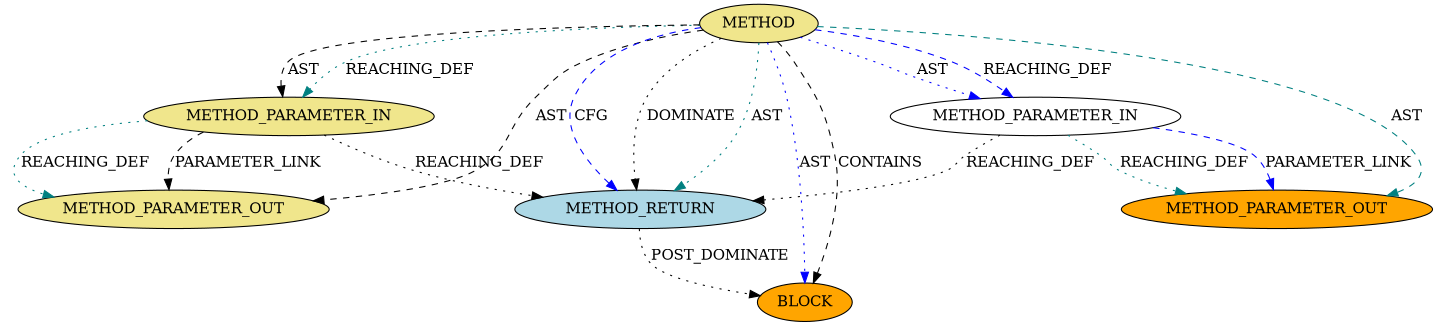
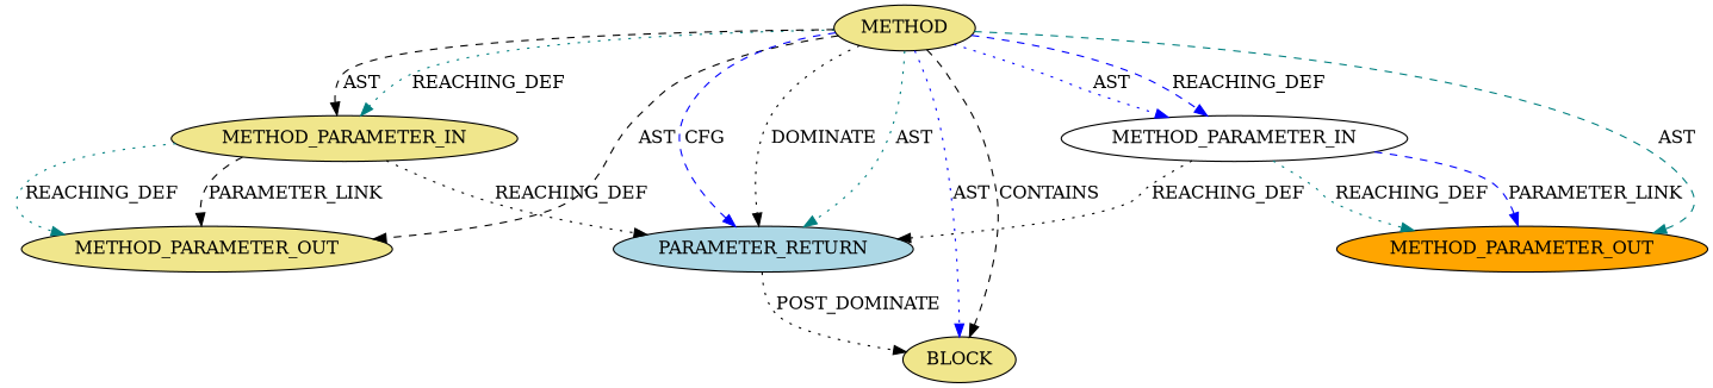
  digraph {
    node [CODE=p2 EVALUATION_STRATEGY=BY_VALUE IS_VARIADIC=false ORDER=2 TYPE_FULL_NAME=ANY fillcolor=khaki style=filled]
    edge [color=black style=dotted]
    n1 [INDEX=2 NAME=p2 label=METHOD_PARAMETER_IN]
    n2 [INDEX=2 NAME=p2 label=METHOD_PARAMETER_OUT]
-   n3 [CODE=RET fillcolor=lightblue label=METHOD_RETURN IS_VARIADIC=""]
-   n4 [ARGUMENT_INDEX=1 CODE="<empty>" ORDER=1 fillcolor=orange label=BLOCK EVALUATION_STRATEGY="" IS_VARIADIC=""]
+   n3 [CODE=RET fillcolor=lightblue label=PARAMETER_RETURN IS_VARIADIC=""]
+   n4 [ARGUMENT_INDEX=1 CODE="<empty>" ORDER=1 label=BLOCK EVALUATION_STRATEGY="" IS_VARIADIC=""]
    n5 [CODE=p1 INDEX=1 NAME=p1 ORDER=1 fillcolor=white label=METHOD_PARAMETER_IN]
    n6 [CODE=p1 INDEX=1 NAME=p1 ORDER=1 fillcolor=orange label=METHOD_PARAMETER_OUT]
    n7 [AST_PARENT_FULL_NAME="<global>" AST_PARENT_TYPE=NAMESPACE_BLOCK CODE="<empty>" FILENAME="<empty>" FULL_NAME=IS_ALIGNED IS_EXTERNAL=true NAME=IS_ALIGNED ORDER=0 label=METHOD EVALUATION_STRATEGY="" IS_VARIADIC="" TYPE_FULL_NAME=""]
    n1 -> n2 [VARIABLE=p2 color=teal label=REACHING_DEF]
    n1 -> n2 [label=PARAMETER_LINK style=dashed]
    n1 -> n3 [VARIABLE=p2 label=REACHING_DEF]
    n3 -> n4 [label=POST_DOMINATE]
    n5 -> n3 [VARIABLE=p1 label=REACHING_DEF]
    n5 -> n6 [color=blue label=PARAMETER_LINK style=dashed]
    n5 -> n6 [VARIABLE=p1 color=teal label=REACHING_DEF]
    n7 -> n1 [color=teal label=REACHING_DEF]
    n7 -> n1 [label=AST style=dashed]
    n7 -> n2 [label=AST style=dashed]
    n7 -> n3 [color=blue label=CFG style=dashed]
    n7 -> n3 [label=DOMINATE]
    n7 -> n3 [color=teal label=AST]
    n7 -> n4 [color=blue label=AST]
    n7 -> n4 [label=CONTAINS style=dashed]
    n7 -> n5 [color=blue label=REACHING_DEF style=dashed]
    n7 -> n5 [color=blue label=AST]
    n7 -> n6 [color=teal label=AST style=dashed]
  }
